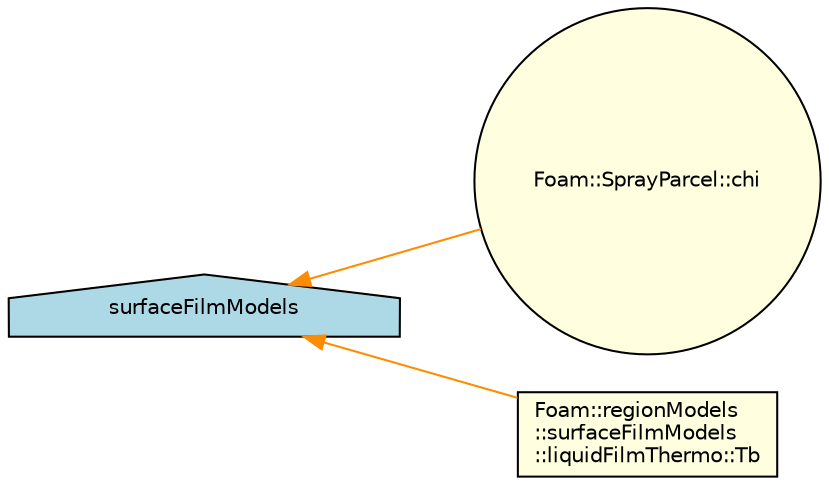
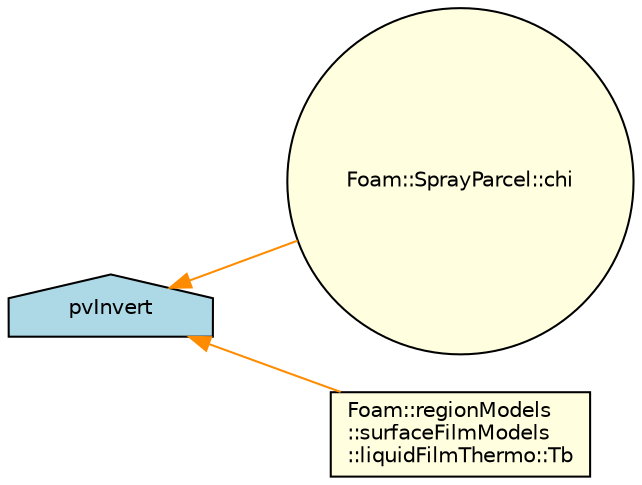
  digraph {
    rankdir=LR
    node [color=black fillcolor=lightyellow fontname=Helvetica fontsize=10 style=filled]
    edge [color=darkorange dir=back fontname=Helvetica fontsize=10 labelfontname=Helvetica labelfontsize=10 style=solid]
-   n1 [fillcolor=lightblue fontcolor=black height=0.2 label=surfaceFilmModels shape=house width=0.4]
+   n1 [fillcolor=lightblue fontcolor=black height=0.2 label=pvInvert shape=house width=0.4]
    n2 [height=0.2 label="Foam::SprayParcel::chi" shape=circle width=0.4]
    n3 [height=0.2 label="Foam::regionModels\l::surfaceFilmModels\l::liquidFilmThermo::Tb" shape=box width=0.4]
    n1 -> n2
    n1 -> n3
  }
